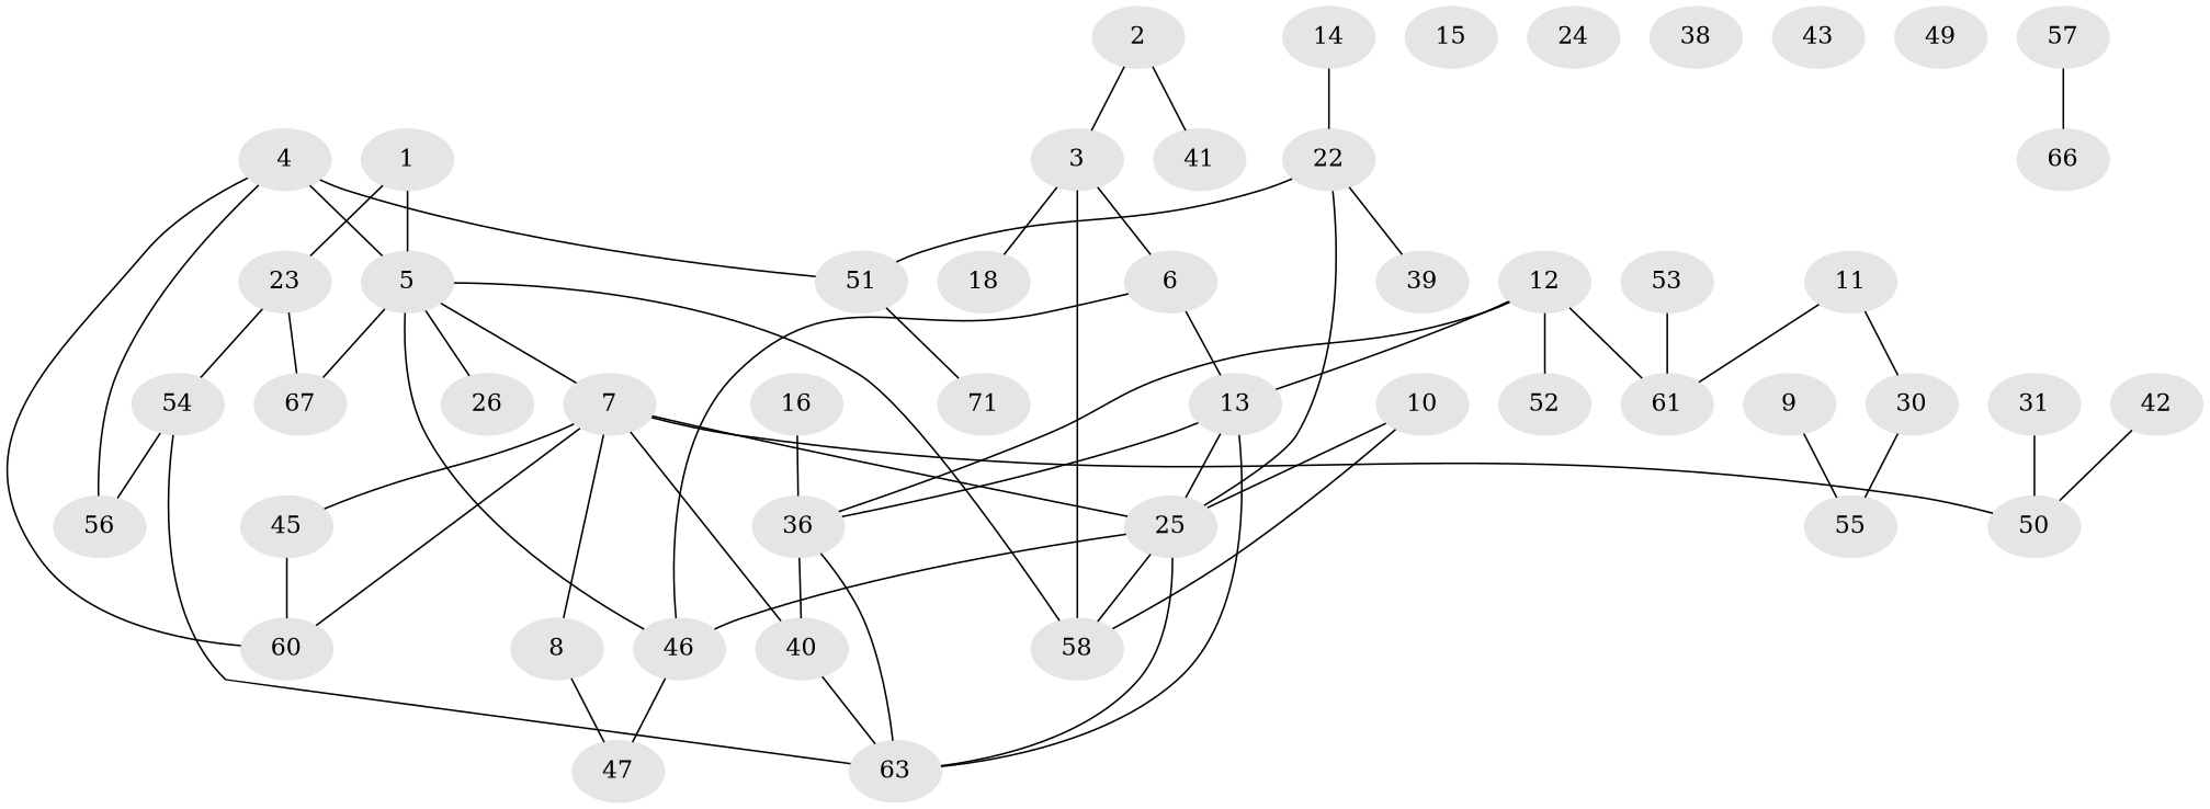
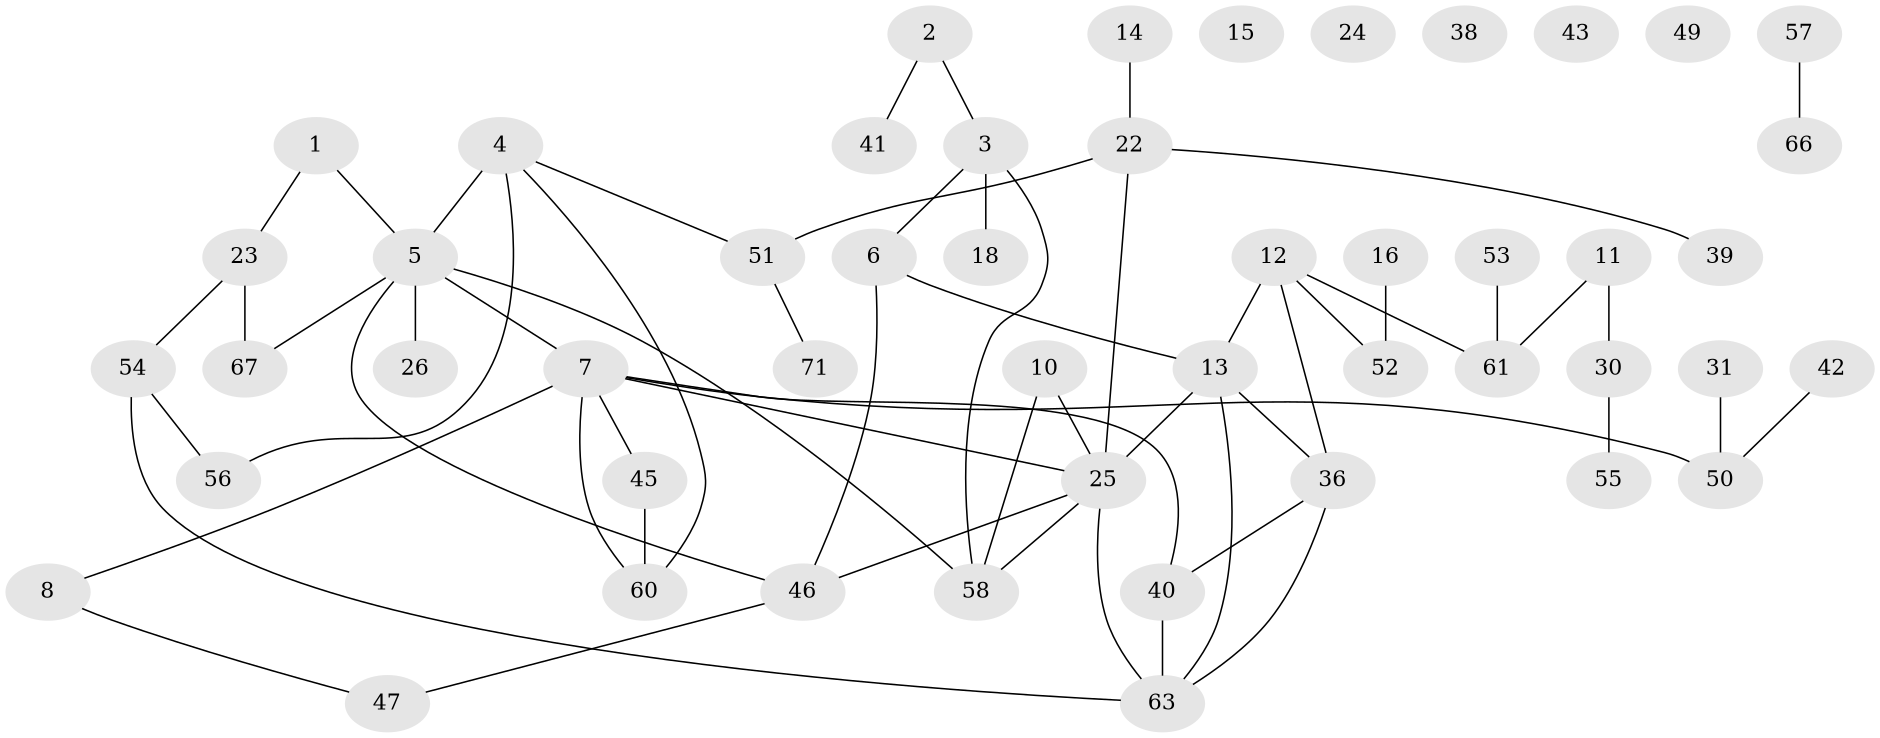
  graph {
    node [color=gray90 style=filled]
    5 [super="+21"]
    58
    7 [super="+20+28"]
    26
    46 [super="+65+70"]
    67
    1
    23
    54
    2 [super="+64"]
    3
    41
    6
    18
    13 [super="+17+44"]
    4 [super="+72+37"]
    51
    56
    60
    71
    8 [super="+48"]
    25 [super="+33+29"]
    40
    45 [super="+69"]
    50
    47
    36
    63 [super="+73"]
-   9 [super="+35"]
    55 [super="+62"]
    22 [super="+34+32"]
    39
    10
    11
    30
    61
    12
    n38 [label=52]
    14
    15
    16 [super="+27"]
    24
    31
    38
    42
    43
    49
    53
    57
    66
    5 -- 58
    5 -- 7
    5 -- 26
    5 -- 46
    5 -- 67
    7 -- 60
    7 -- 8
    7 -- 25
    7 -- 40
    7 -- 45
    7 -- 50
    46 -- 47
    1 -- 5
    1 -- 23
    23 -- 67
    23 -- 54
    54 -- 56
    54 -- 63
    2 -- 3
    2 -- 41
    3 -- 58
    3 -- 6
    3 -- 18
    6 -- 46
    6 -- 13
    13 -- 25 [weight=2]
    13 -- 36
    13 -- 63
    4 -- 5 [weight=2]
    4 -- 51
    4 -- 56
    4 -- 60
    51 -- 71
    8 -- 47
    25 -- 58
    25 -- 46
    25 -- 63
    40 -- 63
    45 -- 60
    36 -- 40
    36 -- 63
-   9 -- 55
    22 -- 51
    22 -- 25
    22 -- 39
    10 -- 58
    10 -- 25
    11 -- 30
    11 -- 61
    30 -- 55
    12 -- 13
    12 -- 36
    12 -- 61
    12 -- n38
    14 -- 22
-   16 -- 36
+   16 -- n38
    31 -- 50
    42 -- 50
    53 -- 61
    57 -- 66
  }
